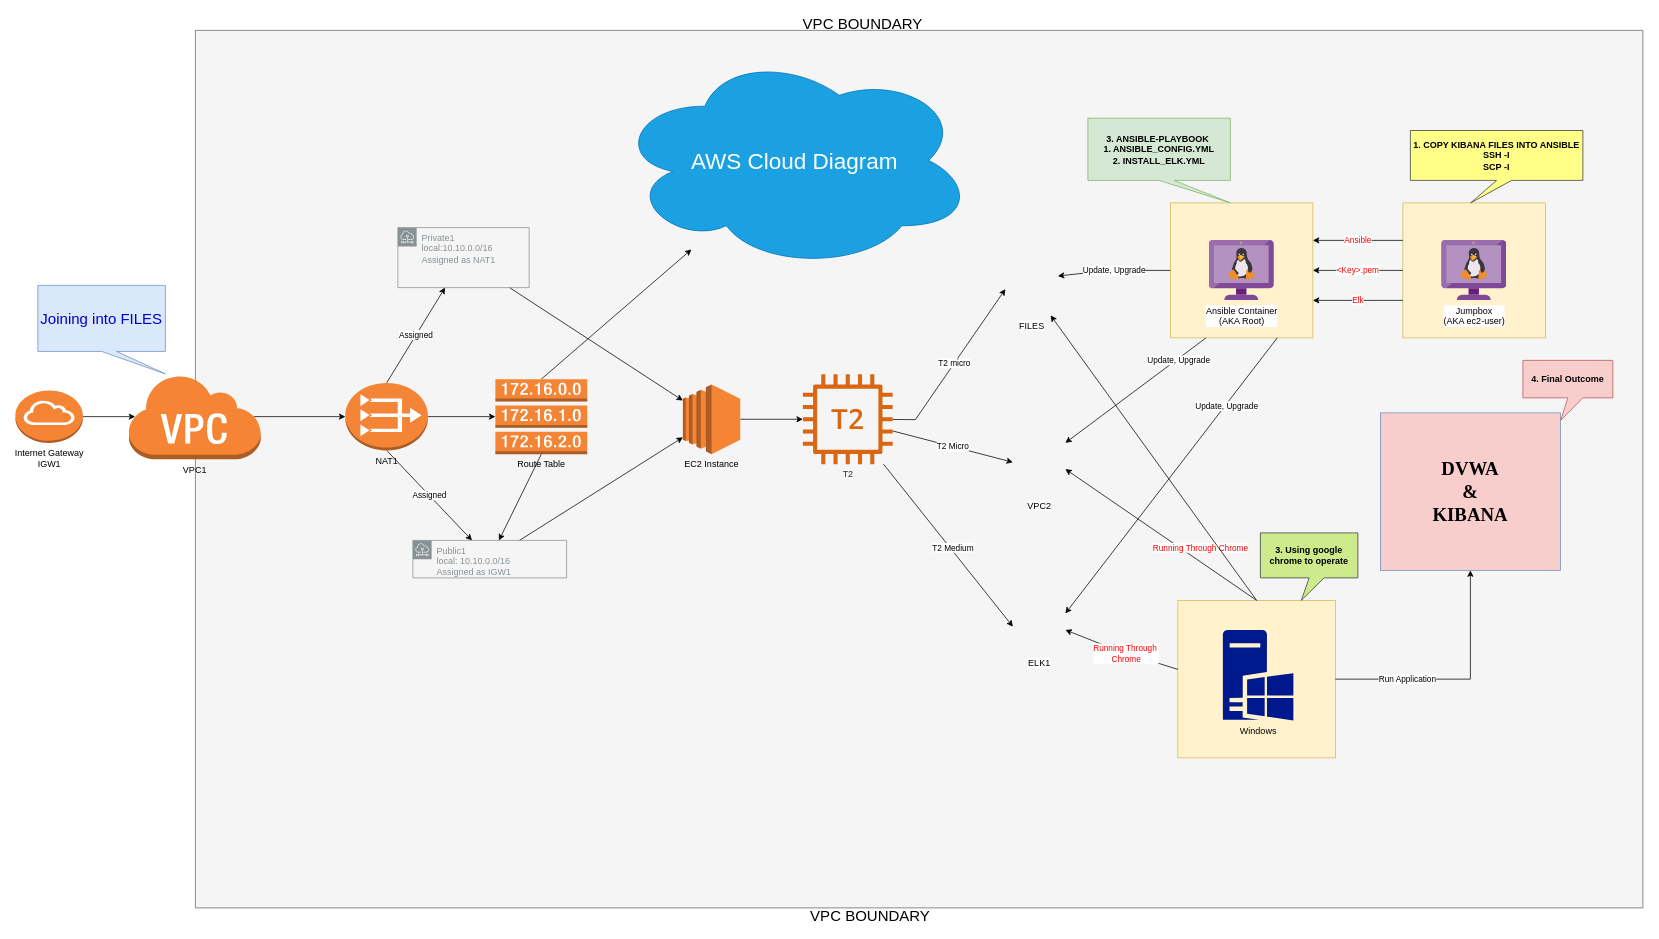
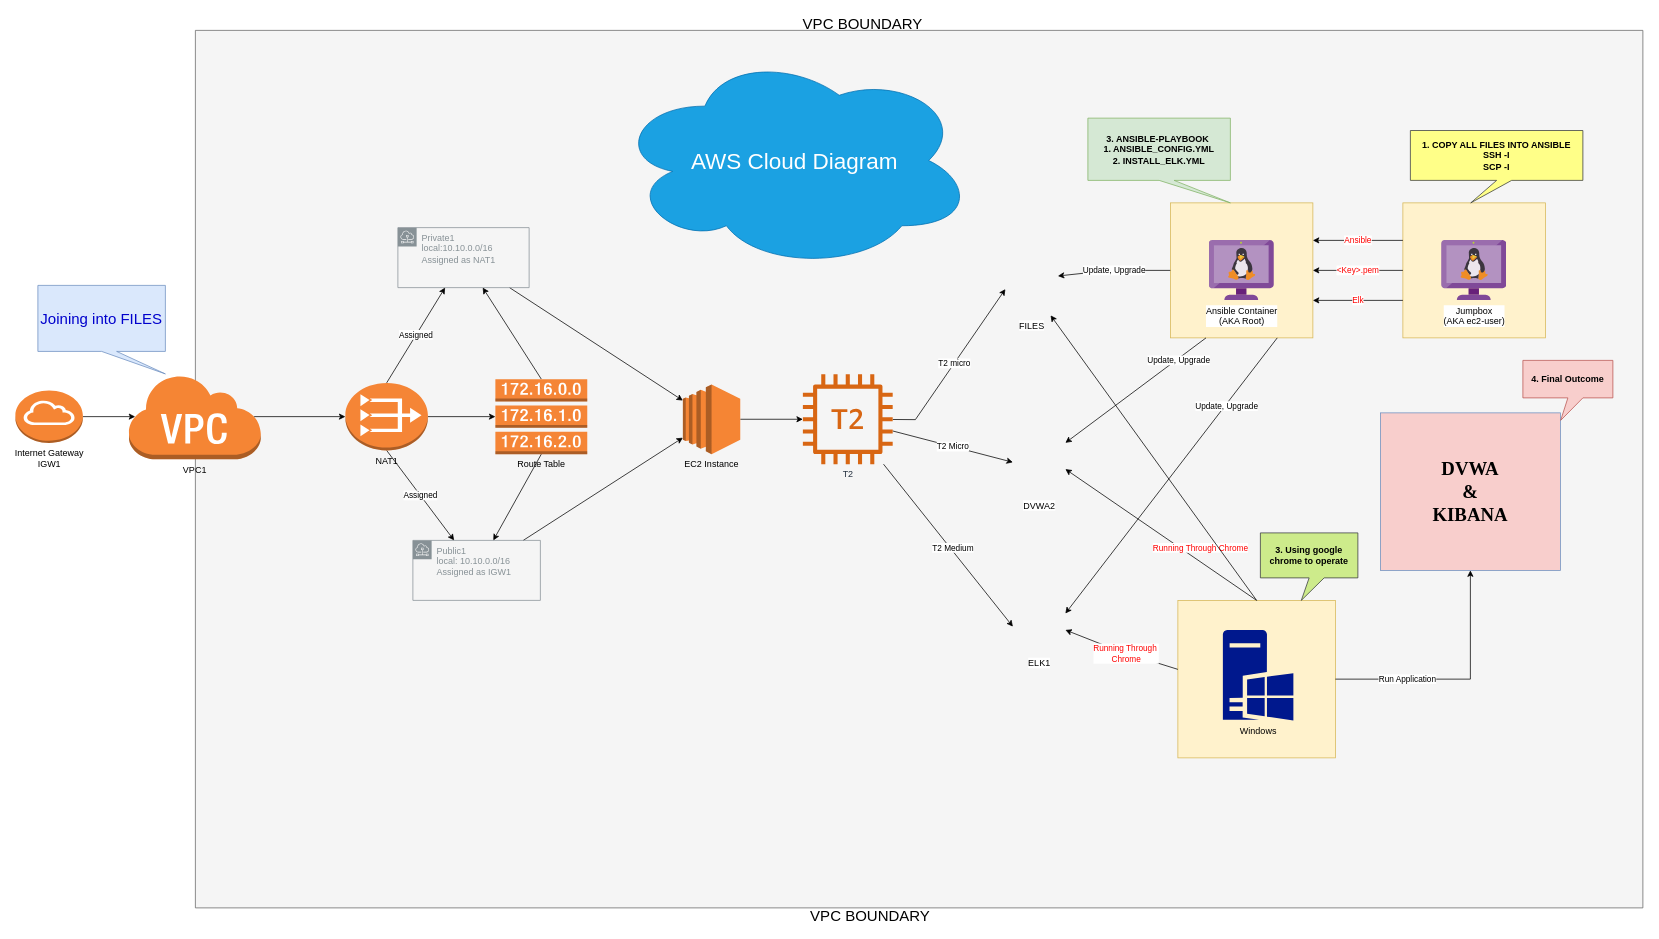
  <mxCell id="0" />
  <mxCell id="1" parent="0" />
  <mxCell id="2" value="" style="group" vertex="1" connectable="0" parent="1"><mxGeometry x="169.998" y="40" width="2020.002" height="1170" as="geometry" /></mxCell>
  <mxCell id="3" value="" style="verticalLabelPosition=bottom;verticalAlign=top;html=1;shape=mxgraph.basic.rect;fillColor2=none;strokeWidth=1;size=20;indent=5;fontFamily=Helvetica;fillColor=#f5f5f5;strokeColor=#666666;fontColor=#333333;" parent="2" vertex="1"><mxGeometry x="90" width="1930" height="1170" as="geometry" /></mxCell>
  <mxCell id="4" value="VPC1" style="outlineConnect=0;dashed=0;verticalLabelPosition=bottom;verticalAlign=top;align=center;html=1;shape=mxgraph.aws3.virtual_private_cloud;fillColor=#F58534;gradientColor=none;" parent="2" vertex="1"><mxGeometry y="458.05" width="177.204" height="113.905" as="geometry" /></mxCell>
  <mxCell id="5" value="&lt;font color=&quot;#0000cc&quot; style=&quot;font-size: 20px&quot;&gt;Joining into FILES&lt;/font&gt;" style="shape=callout;whiteSpace=wrap;html=1;perimeter=calloutPerimeter;position2=1;fillColor=#dae8fc;strokeColor=#6c8ebf;" vertex="1" parent="2"><mxGeometry x="-120" y="340" width="170" height="118.05" as="geometry" /></mxCell>
  <mxCell id="6" style="edgeStyle=none;rounded=0;orthogonalLoop=1;jettySize=auto;html=1;fontFamily=Helvetica;" parent="1" source="7" target="29" edge="1"><mxGeometry relative="1" as="geometry" /></mxCell>
- <mxCell id="7" value="Public1&amp;nbsp;&lt;br&gt;local: 10.10.0.0/16&lt;br&gt;Assigned as IGW1" style="outlineConnect=0;gradientColor=none;html=1;whiteSpace=wrap;fontSize=12;fontStyle=0;shape=mxgraph.aws4.group;grIcon=mxgraph.aws4.group_subnet;strokeColor=#879196;fillColor=none;verticalAlign=top;align=left;spacingLeft=30;fontColor=#879196;dashed=0;" parent="1" vertex="1"><mxGeometry x="550" y="720" width="205" height="50" as="geometry" /></mxCell>
+ <mxCell id="7" value="Public1&amp;nbsp;&lt;br&gt;local: 10.10.0.0/16&lt;br&gt;Assigned as IGW1" style="outlineConnect=0;gradientColor=none;html=1;whiteSpace=wrap;fontSize=12;fontStyle=0;shape=mxgraph.aws4.group;grIcon=mxgraph.aws4.group_subnet;strokeColor=#879196;fillColor=none;verticalAlign=top;align=left;spacingLeft=30;fontColor=#879196;dashed=0;" parent="1" vertex="1"><mxGeometry x="550" y="720" width="170" height="80" as="geometry" /></mxCell>
  <mxCell id="8" style="edgeStyle=none;rounded=0;orthogonalLoop=1;jettySize=auto;html=1;exitX=1;exitY=0.5;exitDx=0;exitDy=0;exitPerimeter=0;entryX=0.055;entryY=0.5;entryDx=0;entryDy=0;entryPerimeter=0;fontFamily=Helvetica;" parent="1" source="9" target="4" edge="1"><mxGeometry relative="1" as="geometry" /></mxCell>
  <mxCell id="9" value="Internet Gateway&lt;br&gt;IGW1" style="outlineConnect=0;dashed=0;verticalLabelPosition=bottom;verticalAlign=top;align=center;html=1;shape=mxgraph.aws3.internet_gateway;fillColor=#F58534;gradientColor=none;fontFamily=Helvetica;" parent="1" vertex="1"><mxGeometry x="20" y="520" width="90" height="70" as="geometry" /></mxCell>
  <mxCell id="10" style="edgeStyle=none;rounded=0;orthogonalLoop=1;jettySize=auto;html=1;exitX=0.95;exitY=0.5;exitDx=0;exitDy=0;exitPerimeter=0;entryX=0;entryY=0.5;entryDx=0;entryDy=0;entryPerimeter=0;fontFamily=Helvetica;" parent="1" source="4" target="19" edge="1"><mxGeometry relative="1" as="geometry" /></mxCell>
  <mxCell id="11" style="edgeStyle=none;rounded=0;orthogonalLoop=1;jettySize=auto;html=1;fontFamily=Helvetica;" parent="1" source="12" target="29" edge="1"><mxGeometry relative="1" as="geometry" /></mxCell>
  <mxCell id="12" value="Private1&lt;br&gt;local:10.10.0.0/16&lt;br&gt;Assigned as NAT1&amp;nbsp;" style="outlineConnect=0;gradientColor=none;html=1;whiteSpace=wrap;fontSize=12;fontStyle=0;shape=mxgraph.aws4.group;grIcon=mxgraph.aws4.group_subnet;strokeColor=#879196;fillColor=none;verticalAlign=top;align=left;spacingLeft=30;fontColor=#879196;dashed=0;" parent="1" vertex="1"><mxGeometry x="530" y="303" width="175" height="80" as="geometry" /></mxCell>
- <mxCell id="13" style="edgeStyle=none;rounded=0;orthogonalLoop=1;jettySize=auto;html=1;exitX=0.5;exitY=0;exitDx=0;exitDy=0;exitPerimeter=0;fontFamily=Helvetica;" parent="1" source="15" target="63" edge="1"><mxGeometry relative="1" as="geometry" /></mxCell>
+ <mxCell id="13" style="edgeStyle=none;rounded=0;orthogonalLoop=1;jettySize=auto;html=1;exitX=0.5;exitY=0;exitDx=0;exitDy=0;exitPerimeter=0;fontFamily=Helvetica;" parent="1" source="15" target="12" edge="1"><mxGeometry relative="1" as="geometry" /></mxCell>
  <mxCell id="14" style="edgeStyle=none;rounded=0;orthogonalLoop=1;jettySize=auto;html=1;exitX=0.5;exitY=1;exitDx=0;exitDy=0;exitPerimeter=0;fontFamily=Helvetica;" parent="1" source="15" target="7" edge="1"><mxGeometry relative="1" as="geometry" /></mxCell>
  <mxCell id="15" value="Route Table" style="outlineConnect=0;dashed=0;verticalLabelPosition=bottom;verticalAlign=top;align=center;html=1;shape=mxgraph.aws3.route_table;fillColor=#F58536;gradientColor=none;fontFamily=Helvetica;" parent="1" vertex="1"><mxGeometry x="660" y="505" width="122.5" height="100" as="geometry" /></mxCell>
  <mxCell id="16" style="edgeStyle=none;rounded=0;orthogonalLoop=1;jettySize=auto;html=1;exitX=1;exitY=0.5;exitDx=0;exitDy=0;exitPerimeter=0;fontFamily=Helvetica;" parent="1" source="19" target="15" edge="1"><mxGeometry relative="1" as="geometry" /></mxCell>
  <mxCell id="17" value="Assigned" style="edgeStyle=none;rounded=0;orthogonalLoop=1;jettySize=auto;html=1;exitX=0.5;exitY=1;exitDx=0;exitDy=0;exitPerimeter=0;fontFamily=Helvetica;" parent="1" source="19" target="7" edge="1"><mxGeometry relative="1" as="geometry" /></mxCell>
  <mxCell id="18" value="Assigned" style="edgeStyle=none;rounded=0;orthogonalLoop=1;jettySize=auto;html=1;exitX=0.5;exitY=0;exitDx=0;exitDy=0;exitPerimeter=0;fontFamily=Helvetica;" parent="1" source="19" target="12" edge="1"><mxGeometry relative="1" as="geometry" /></mxCell>
  <mxCell id="19" value="NAT1" style="outlineConnect=0;dashed=0;verticalLabelPosition=bottom;verticalAlign=top;align=center;html=1;shape=mxgraph.aws3.vpc_nat_gateway;fillColor=#F58536;gradientColor=none;fontFamily=Helvetica;" parent="1" vertex="1"><mxGeometry x="460" y="510" width="110" height="90" as="geometry" /></mxCell>
  <mxCell id="20" style="edgeStyle=none;rounded=0;orthogonalLoop=1;jettySize=auto;html=1;exitX=0.5;exitY=0;exitDx=0;exitDy=0;exitPerimeter=0;fontFamily=Helvetica;" parent="1" source="15" target="15" edge="1"><mxGeometry relative="1" as="geometry" /></mxCell>
  <mxCell id="21" value="FILES" style="shape=image;html=1;verticalAlign=top;verticalLabelPosition=bottom;labelBackgroundColor=#ffffff;imageAspect=0;aspect=fixed;image=https://cdn0.iconfinder.com/data/icons/flat-round-system/512/ubuntu-128.png;fontFamily=Helvetica;" parent="1" vertex="1"><mxGeometry x="1340" y="350" width="70" height="70" as="geometry" /></mxCell>
- <mxCell id="22" value="VPC2" style="shape=image;html=1;verticalAlign=top;verticalLabelPosition=bottom;labelBackgroundColor=#ffffff;imageAspect=0;aspect=fixed;image=https://cdn0.iconfinder.com/data/icons/flat-round-system/512/ubuntu-128.png;fontFamily=Helvetica;" parent="1" vertex="1"><mxGeometry x="1350" y="590" width="70" height="70" as="geometry" /></mxCell>
+ <mxCell id="22" value="DVWA2" style="shape=image;html=1;verticalAlign=top;verticalLabelPosition=bottom;labelBackgroundColor=#ffffff;imageAspect=0;aspect=fixed;image=https://cdn0.iconfinder.com/data/icons/flat-round-system/512/ubuntu-128.png;fontFamily=Helvetica;" parent="1" vertex="1"><mxGeometry x="1350" y="590" width="70" height="70" as="geometry" /></mxCell>
  <mxCell id="23" value="ELK1" style="shape=image;html=1;verticalAlign=top;verticalLabelPosition=bottom;labelBackgroundColor=#ffffff;imageAspect=0;aspect=fixed;image=https://cdn0.iconfinder.com/data/icons/flat-round-system/512/ubuntu-128.png;fontFamily=Helvetica;" parent="1" vertex="1"><mxGeometry x="1350" y="800" width="70" height="70" as="geometry" /></mxCell>
  <mxCell id="24" value="T2 Medium" style="edgeStyle=none;rounded=0;orthogonalLoop=1;jettySize=auto;html=1;entryX=0;entryY=0.5;entryDx=0;entryDy=0;fontFamily=Helvetica;" parent="1" source="27" target="23" edge="1"><mxGeometry x="0.047" y="3" relative="1" as="geometry"><mxPoint as="offset" /></mxGeometry></mxCell>
  <mxCell id="25" value="T2 micro" style="edgeStyle=none;rounded=0;orthogonalLoop=1;jettySize=auto;html=1;entryX=0;entryY=0.5;entryDx=0;entryDy=0;fontFamily=Helvetica;" parent="1" source="27" target="21" edge="1"><mxGeometry relative="1" as="geometry"><Array as="points"><mxPoint x="1220" y="559" /></Array></mxGeometry></mxCell>
  <mxCell id="26" value="T2 Micro" style="edgeStyle=none;rounded=0;orthogonalLoop=1;jettySize=auto;html=1;" edge="1" parent="1" source="27" target="22"><mxGeometry relative="1" as="geometry" /></mxCell>
  <mxCell id="27" value="T2" style="outlineConnect=0;fontColor=#232F3E;gradientColor=none;fillColor=#D86613;strokeColor=none;dashed=0;verticalLabelPosition=bottom;verticalAlign=top;align=center;html=1;fontSize=12;fontStyle=0;aspect=fixed;pointerEvents=1;shape=mxgraph.aws4.t2_instance;" parent="1" vertex="1"><mxGeometry x="1070" y="498.63" width="119.75" height="119.75" as="geometry" /></mxCell>
  <mxCell id="28" style="edgeStyle=none;rounded=0;orthogonalLoop=1;jettySize=auto;html=1;fontFamily=Helvetica;" parent="1" source="29" target="27" edge="1"><mxGeometry relative="1" as="geometry" /></mxCell>
  <mxCell id="29" value="EC2 Instance" style="outlineConnect=0;dashed=0;verticalLabelPosition=bottom;verticalAlign=top;align=center;html=1;shape=mxgraph.aws3.ec2;fillColor=#F58534;gradientColor=none;fontFamily=Helvetica;" parent="1" vertex="1"><mxGeometry x="910" y="512" width="76.5" height="93" as="geometry" /></mxCell>
  <mxCell id="30" style="edgeStyle=none;rounded=0;orthogonalLoop=1;jettySize=auto;html=1;exitX=0;exitY=0.75;exitDx=0;exitDy=0;fontFamily=Helvetica;" parent="1" source="22" target="22" edge="1"><mxGeometry relative="1" as="geometry" /></mxCell>
  <mxCell id="31" style="edgeStyle=none;rounded=0;orthogonalLoop=1;jettySize=auto;html=1;exitX=0.5;exitY=0;exitDx=0;exitDy=0;fontFamily=Helvetica;" parent="1" source="22" target="22" edge="1"><mxGeometry relative="1" as="geometry" /></mxCell>
  <mxCell id="32" style="edgeStyle=none;rounded=0;orthogonalLoop=1;jettySize=auto;html=1;exitX=0.75;exitY=1;exitDx=0;exitDy=0;" edge="1" parent="1" source="21" target="21"><mxGeometry relative="1" as="geometry" /></mxCell>
  <mxCell id="33" style="edgeStyle=none;rounded=0;orthogonalLoop=1;jettySize=auto;html=1;exitX=1;exitY=0.5;exitDx=0;exitDy=0;" edge="1" parent="1" source="23" target="23"><mxGeometry relative="1" as="geometry" /></mxCell>
  <mxCell id="34" value="" style="group" vertex="1" connectable="0" parent="1"><mxGeometry x="1560" y="270" width="190" height="180" as="geometry" /></mxCell>
  <mxCell id="35" value="" style="rounded=0;whiteSpace=wrap;html=1;fillColor=#fff2cc;strokeColor=#d6b656;" vertex="1" parent="34"><mxGeometry width="190" height="180" as="geometry" /></mxCell>
  <mxCell id="36" value="Ansible Container&lt;br&gt;(AKA Root)" style="aspect=fixed;html=1;points=[];align=center;image;fontSize=12;image=img/lib/mscae/VM_Linux_Non_Azure.svg;" vertex="1" parent="34"><mxGeometry x="51.52" y="50" width="86.96" height="80" as="geometry" /></mxCell>
  <mxCell id="37" value="" style="group" vertex="1" connectable="0" parent="1"><mxGeometry x="1570" y="800" width="210" height="210" as="geometry" /></mxCell>
  <mxCell id="38" value="" style="rounded=0;whiteSpace=wrap;html=1;fillColor=#fff2cc;strokeColor=#d6b656;" vertex="1" parent="37"><mxGeometry width="210" height="210" as="geometry" /></mxCell>
  <mxCell id="39" value="Windows" style="aspect=fixed;pointerEvents=1;shadow=0;dashed=0;html=1;strokeColor=none;labelPosition=center;verticalLabelPosition=bottom;verticalAlign=top;align=center;fillColor=#00188D;shape=mxgraph.mscae.enterprise.windows_server;fontFamily=Helvetica;" parent="37" vertex="1"><mxGeometry x="60" y="39.48" width="94" height="120.52" as="geometry" /></mxCell>
  <mxCell id="40" style="edgeStyle=none;rounded=0;orthogonalLoop=1;jettySize=auto;html=1;exitX=0.25;exitY=1;exitDx=0;exitDy=0;entryX=1;entryY=0;entryDx=0;entryDy=0;" edge="1" parent="1" source="35" target="22"><mxGeometry relative="1" as="geometry" /></mxCell>
  <mxCell id="41" value="Update, Upgrade" style="edgeLabel;html=1;align=center;verticalAlign=middle;resizable=0;points=[];" vertex="1" connectable="0" parent="40"><mxGeometry x="-0.274" relative="1" as="geometry"><mxPoint x="30.72" y="-20.94" as="offset" /></mxGeometry></mxCell>
  <mxCell id="42" style="edgeStyle=none;rounded=0;orthogonalLoop=1;jettySize=auto;html=1;exitX=0.75;exitY=1;exitDx=0;exitDy=0;entryX=1;entryY=0.25;entryDx=0;entryDy=0;" edge="1" parent="1" source="35" target="23"><mxGeometry relative="1" as="geometry" /></mxCell>
  <mxCell id="43" value="Update, Upgrade" style="edgeLabel;html=1;align=center;verticalAlign=middle;resizable=0;points=[];" vertex="1" connectable="0" parent="42"><mxGeometry x="-0.514" y="1" relative="1" as="geometry"><mxPoint as="offset" /></mxGeometry></mxCell>
  <mxCell id="44" style="edgeStyle=none;rounded=0;orthogonalLoop=1;jettySize=auto;html=1;entryX=1;entryY=0.5;entryDx=0;entryDy=0;" edge="1" parent="1" target="22"><mxGeometry relative="1" as="geometry"><mxPoint x="1675" y="800" as="sourcePoint" /></mxGeometry></mxCell>
  <mxCell id="45" value="Running Through Chrome" style="edgeLabel;html=1;align=center;verticalAlign=middle;resizable=0;points=[];fontColor=#FF0000;" vertex="1" connectable="0" parent="44"><mxGeometry x="-0.071" y="1" relative="1" as="geometry"><mxPoint x="43.82" y="10.33" as="offset" /></mxGeometry></mxCell>
  <mxCell id="46" style="edgeStyle=none;rounded=0;orthogonalLoop=1;jettySize=auto;html=1;exitX=0;exitY=0.5;exitDx=0;exitDy=0;entryX=1;entryY=0.75;entryDx=0;entryDy=0;" edge="1" parent="1"><mxGeometry relative="1" as="geometry"><mxPoint x="1570" y="891.98" as="sourcePoint" /><mxPoint x="1420" y="839.48" as="targetPoint" /><Array as="points"><mxPoint x="1490" y="867" /></Array></mxGeometry></mxCell>
  <mxCell id="47" value="Running Through&amp;nbsp;&lt;br&gt;Chrome" style="edgeLabel;html=1;align=center;verticalAlign=middle;resizable=0;points=[];fontColor=#FF0000;" vertex="1" connectable="0" parent="46"><mxGeometry x="0.223" relative="1" as="geometry"><mxPoint x="22.41" y="7.88" as="offset" /></mxGeometry></mxCell>
  <mxCell id="48" value="Update, Upgrade" style="edgeStyle=none;rounded=0;orthogonalLoop=1;jettySize=auto;html=1;exitX=0;exitY=0.5;exitDx=0;exitDy=0;entryX=1;entryY=0.25;entryDx=0;entryDy=0;" edge="1" parent="1" source="35" target="21"><mxGeometry relative="1" as="geometry"><Array as="points"><mxPoint x="1480" y="360" /></Array></mxGeometry></mxCell>
  <mxCell id="49" value="&lt;b style=&quot;font-size: 25px&quot;&gt;&lt;font face=&quot;Verdana&quot; style=&quot;font-size: 25px&quot;&gt;DVWA&lt;br&gt;&amp;amp;&lt;br&gt;KIBANA&lt;/font&gt;&lt;/b&gt;" style="rounded=0;whiteSpace=wrap;html=1;fillColor=#f8cecc;strokeColor=#6c8ebf;" vertex="1" parent="1"><mxGeometry x="1840" y="550" width="240" height="210" as="geometry" /></mxCell>
  <mxCell id="50" style="edgeStyle=orthogonalEdgeStyle;rounded=0;orthogonalLoop=1;jettySize=auto;html=1;exitX=1;exitY=0.5;exitDx=0;exitDy=0;entryX=0.5;entryY=1;entryDx=0;entryDy=0;" edge="1" parent="1" source="38" target="49"><mxGeometry relative="1" as="geometry"><Array as="points"><mxPoint x="1960" y="905" /></Array></mxGeometry></mxCell>
  <mxCell id="51" value="Run Application" style="edgeLabel;html=1;align=center;verticalAlign=middle;resizable=0;points=[];" vertex="1" connectable="0" parent="50"><mxGeometry x="-0.321" y="-1" relative="1" as="geometry"><mxPoint x="-14.88" y="-1.04" as="offset" /></mxGeometry></mxCell>
  <mxCell id="52" style="edgeStyle=none;rounded=0;orthogonalLoop=1;jettySize=auto;html=1;exitX=0.5;exitY=0;exitDx=0;exitDy=0;" edge="1" parent="1" source="38" target="21"><mxGeometry relative="1" as="geometry" /></mxCell>
  <mxCell id="53" value="" style="group" vertex="1" connectable="0" parent="1"><mxGeometry x="1870" y="270" width="190" height="180" as="geometry" /></mxCell>
  <mxCell id="54" value="" style="rounded=0;whiteSpace=wrap;html=1;fillColor=#fff2cc;strokeColor=#d6b656;" vertex="1" parent="53"><mxGeometry width="190" height="180" as="geometry" /></mxCell>
  <mxCell id="55" value="Jumpbox&lt;br&gt;(AKA ec2-user)" style="aspect=fixed;html=1;points=[];align=center;image;fontSize=12;image=img/lib/mscae/VM_Linux_Non_Azure.svg;" vertex="1" parent="53"><mxGeometry x="51.52" y="50" width="86.96" height="80" as="geometry" /></mxCell>
  <mxCell id="56" value="&amp;lt;Key&amp;gt;.pem" style="edgeStyle=none;rounded=0;orthogonalLoop=1;jettySize=auto;html=1;fontColor=#FF0000;" edge="1" parent="1" source="54" target="35"><mxGeometry relative="1" as="geometry"><Array as="points" /></mxGeometry></mxCell>
  <mxCell id="57" value="Elk" style="edgeStyle=none;rounded=0;orthogonalLoop=1;jettySize=auto;html=1;fontColor=#FF0000;" edge="1" parent="1"><mxGeometry relative="1" as="geometry"><mxPoint x="1870" y="400" as="sourcePoint" /><mxPoint x="1750" y="400" as="targetPoint" /><Array as="points" /></mxGeometry></mxCell>
  <mxCell id="58" value="Ansible" style="edgeStyle=none;rounded=0;orthogonalLoop=1;jettySize=auto;html=1;fontColor=#FF0000;" edge="1" parent="1"><mxGeometry relative="1" as="geometry"><mxPoint x="1870" y="320" as="sourcePoint" /><mxPoint x="1750" y="320" as="targetPoint" /><Array as="points" /></mxGeometry></mxCell>
  <mxCell id="59" value="&lt;font color=&quot;#000000&quot;&gt;&lt;b&gt;3. ANSIBLE-PLAYBOOK&amp;nbsp;&lt;br&gt;1. ANSIBLE_CONFIG.YML&lt;br&gt;2. INSTALL_ELK.YML&lt;/b&gt;&lt;br&gt;&lt;/font&gt;" style="shape=callout;whiteSpace=wrap;html=1;perimeter=calloutPerimeter;position2=1;fillColor=#d5e8d4;strokeColor=#82b366;" vertex="1" parent="1"><mxGeometry x="1450" y="157" width="190" height="113" as="geometry" /></mxCell>
- <mxCell id="60" value="&lt;b&gt;1. COPY KIBANA FILES INTO ANSIBLE&lt;br&gt;SSH -I&lt;br&gt;SCP -I&lt;/b&gt;" style="shape=callout;whiteSpace=wrap;html=1;perimeter=calloutPerimeter;fillColor=#ffff88;strokeColor=#36393d;position2=0.35;" vertex="1" parent="1"><mxGeometry x="1880" y="173.5" width="230" height="96.5" as="geometry" /></mxCell>
+ <mxCell id="60" value="&lt;b&gt;1. COPY ALL FILES INTO ANSIBLE&lt;br&gt;SSH -I&lt;br&gt;SCP -I&lt;/b&gt;" style="shape=callout;whiteSpace=wrap;html=1;perimeter=calloutPerimeter;fillColor=#ffff88;strokeColor=#36393d;position2=0.35;" vertex="1" parent="1"><mxGeometry x="1880" y="173.5" width="230" height="96.5" as="geometry" /></mxCell>
  <mxCell id="61" value="&lt;b&gt;4. Final Outcome&lt;/b&gt;" style="shape=callout;whiteSpace=wrap;html=1;perimeter=calloutPerimeter;position2=0.42;fillColor=#f8cecc;strokeColor=#b85450;" vertex="1" parent="1"><mxGeometry x="2030" y="480" width="120" height="80" as="geometry" /></mxCell>
  <mxCell id="62" value="&lt;b&gt;3. Using google chrome to operate&lt;/b&gt;" style="shape=callout;whiteSpace=wrap;html=1;perimeter=calloutPerimeter;position2=0.42;fillColor=#cdeb8b;strokeColor=#36393d;" vertex="1" parent="1"><mxGeometry x="1680" y="710" width="130" height="90" as="geometry" /></mxCell>
  <mxCell id="63" value="&lt;font style=&quot;font-size: 30px&quot;&gt;AWS Cloud Diagram&lt;/font&gt;" style="ellipse;shape=cloud;whiteSpace=wrap;html=1;fillColor=#1ba1e2;strokeColor=#006EAF;fontColor=#ffffff;" vertex="1" parent="1"><mxGeometry x="820" y="68.5" width="477.5" height="290" as="geometry" /></mxCell>
  <mxCell id="64" value="&lt;font style=&quot;font-size: 20px&quot; color=&quot;#000000&quot;&gt;VPC BOUNDARY&lt;/font&gt;" style="text;html=1;strokeColor=none;fillColor=none;align=center;verticalAlign=middle;whiteSpace=wrap;rounded=0;fontColor=#FF0000;" vertex="1" parent="1"><mxGeometry x="790" y="20" width="720" height="20" as="geometry" /></mxCell>
  <mxCell id="65" value="&lt;font style=&quot;font-size: 20px&quot; color=&quot;#000000&quot;&gt;VPC BOUNDARY&lt;/font&gt;" style="text;html=1;strokeColor=none;fillColor=none;align=center;verticalAlign=middle;whiteSpace=wrap;rounded=0;fontColor=#FF0000;" vertex="1" parent="1"><mxGeometry x="800" y="1210" width="720" height="20" as="geometry" /></mxCell>
